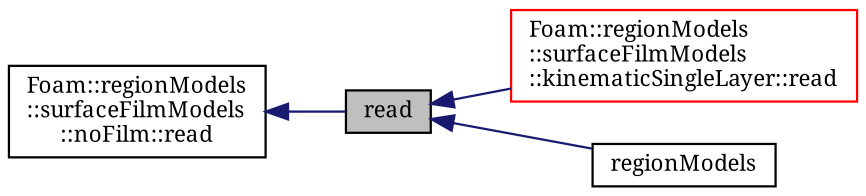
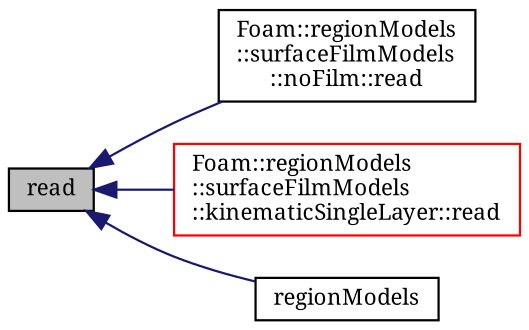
  digraph {
    fontname="Noto Serif"
    rankdir=LR
    node [color=black fontname="Noto Serif" fontsize=10 shape=record]
    edge [color=midnightblue dir=back fontname="Noto Serif" fontsize=10 labelfontname=Helvetica labelfontsize=10 style=solid]
    n1 [fillcolor=grey75 fontcolor=black height=0.2 label=read style=filled width=0.4]
    n2 [height=0.2 label="Foam::regionModels\l::surfaceFilmModels\l::noFilm::read" width=0.4]
    n3 [color=red height=0.2 label="Foam::regionModels\l::surfaceFilmModels\l::kinematicSingleLayer::read" width=0.4]
    n4 [height=0.2 label=regionModels width=0.4]
-   n2 -> n1
+   n1 -> n2
    n1 -> n3
    n1 -> n4
  }
